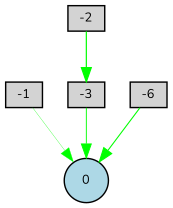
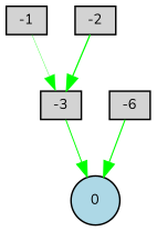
  digraph {
    fontname=Nunito
    node [fillcolor=lightgray fontname=Nunito fontsize=9 shape=box style=filled]
    edge [color=green fontname=Nunito style=solid]
    -1 [height=0.2 width=0.2]
    0 [fillcolor=lightblue height=0.2 shape=circle width=0.2]
    -2 [height=0.2 width=0.2]
    -3 [height=0.2 width=0.2]
    n5 [height=0.2 label=-6 width=0.2]
-   -1 -> 0 [penwidth=0.20692781128394372]
+   -1 -> -3 [penwidth=0.20692781128394372]
    -2 -> -3 [penwidth=0.8480991280315927]
    -3 -> 0 [penwidth=0.648233228027519]
    n5 -> 0 [penwidth=0.7548264397806845]
  }
